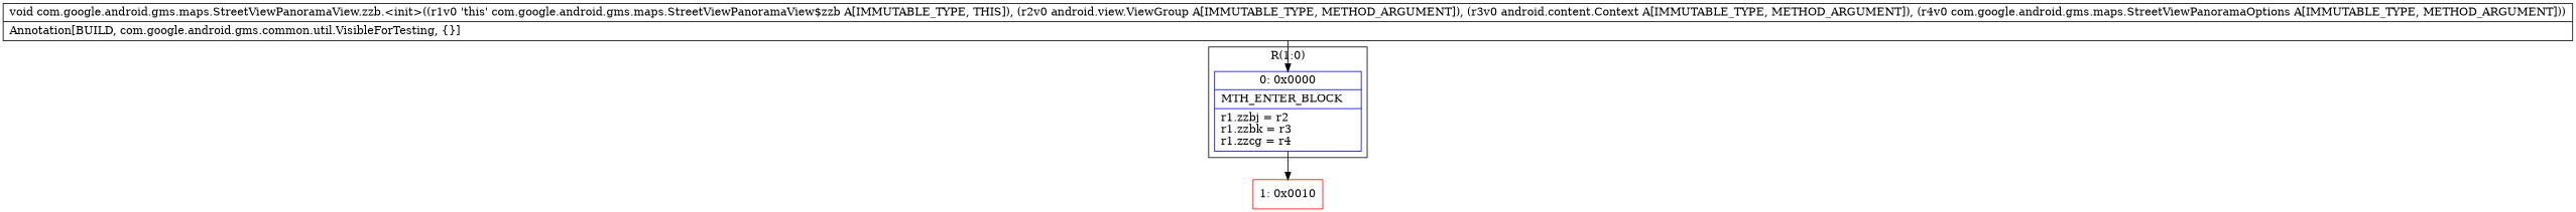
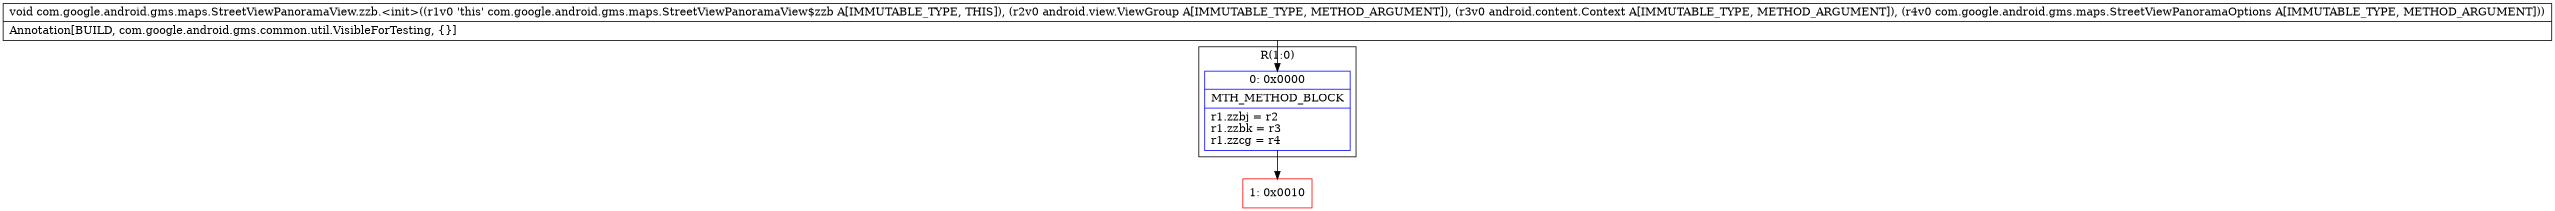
  digraph {
    node [shape=record]
-   n1 [color=blue label="{0\:\ 0x0000|MTH_ENTER_BLOCK\l|r1.zzbj = r2\lr1.zzbk = r3\lr1.zzcg = r4\l}"]
+   n1 [color=blue label="{0\:\ 0x0000|MTH_METHOD_BLOCK\l|r1.zzbj = r2\lr1.zzbk = r3\lr1.zzcg = r4\l}"]
    n2 [color=red label="{1\:\ 0x0010}"]
    n3 [label="{void com.google.android.gms.maps.StreetViewPanoramaView.zzb.\<init\>((r1v0 'this' com.google.android.gms.maps.StreetViewPanoramaView$zzb A[IMMUTABLE_TYPE, THIS]), (r2v0 android.view.ViewGroup A[IMMUTABLE_TYPE, METHOD_ARGUMENT]), (r3v0 android.content.Context A[IMMUTABLE_TYPE, METHOD_ARGUMENT]), (r4v0 com.google.android.gms.maps.StreetViewPanoramaOptions A[IMMUTABLE_TYPE, METHOD_ARGUMENT]))  | Annotation[BUILD, com.google.android.gms.common.util.VisibleForTesting, \{\}]\l}"]
    subgraph cluster_1 {
      label="R(1:0)"
      n1
    }
    n1 -> n2
    n3 -> n1
  }
